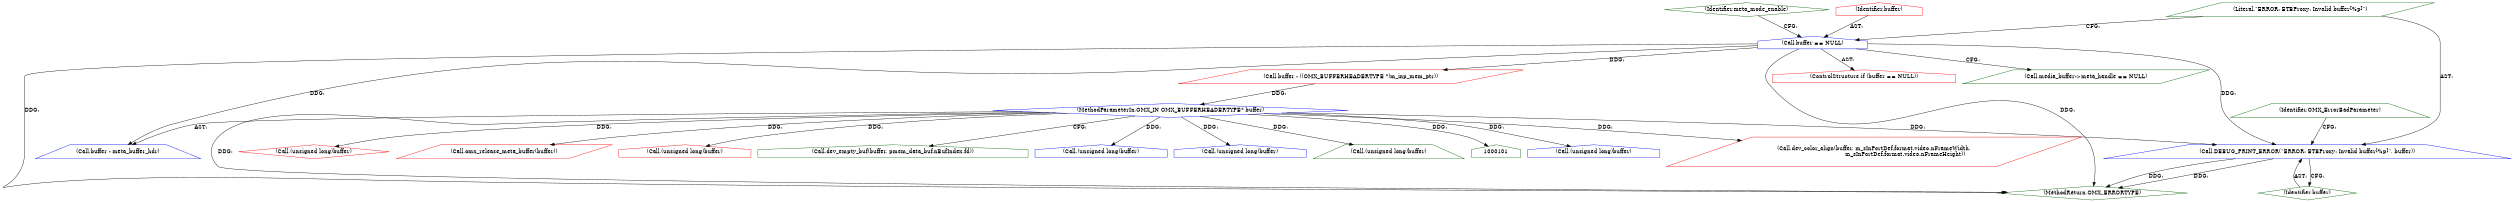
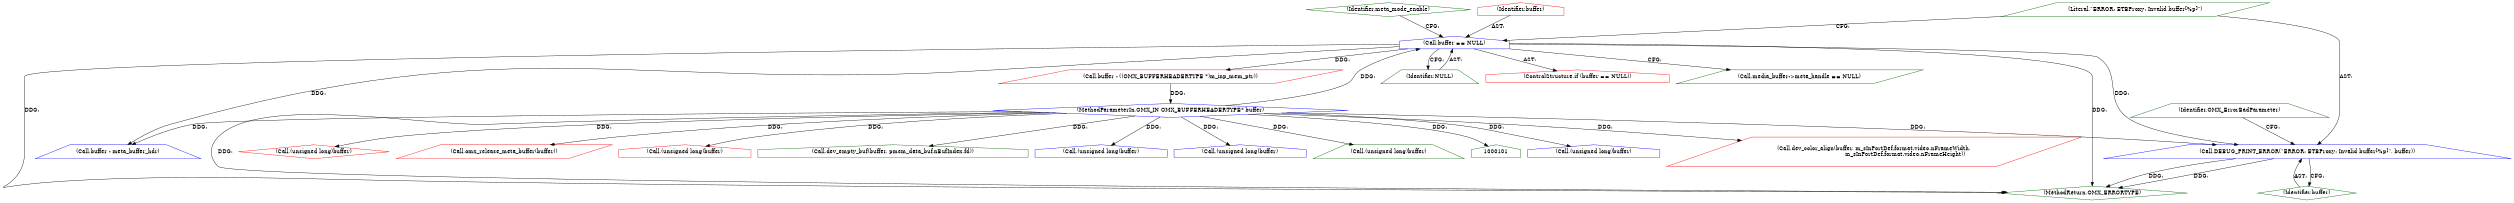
  digraph {
    node [color=darkgreen shape=house]
    n1 [color=blue label="(Call,DEBUG_PRINT_ERROR(\"ERROR: ETBProxy: Invalid buffer[%p]\", buffer))" shape=trapezium]
    n2 [label="(Identifier,buffer)" shape=diamond]
    n3 [label="(MethodReturn,OMX_ERRORTYPE)" shape=diamond]
    n4 [color=blue label="(Call,buffer == NULL)"]
    n5 [color=blue label="(Call,buffer - meta_buffer_hdr)" shape=trapezium]
    n6 [color=red label="(Call,buffer - ((OMX_BUFFERHEADERTYPE *)m_inp_mem_ptr))" shape=parallelogram]
+   n7 [label="(Identifier,NULL)" shape=trapezium]
    n8 [color=red label="(ControlStructure,if (buffer == NULL))"]
    n9 [label="(Call,media_buffer->meta_handle == NULL)" shape=parallelogram]
    n10 [color=blue label="(MethodParameterIn,OMX_IN OMX_BUFFERHEADERTYPE* buffer)" shape=diamond]
    n11 [color=blue label="(Call,(unsigned long)buffer)"]
    n12 [color=red label="(Call,dev_color_align(buffer, m_sInPortDef.format.video.nFrameWidth,\n                                    m_sInPortDef.format.video.nFrameHeight))" shape=parallelogram]
    n13 [color=red label="(Call,(unsigned long)buffer)" shape=diamond]
    n14 [color=red label="(Call,omx_release_meta_buffer(buffer))" shape=parallelogram]
    n15 [color=red label="(Call,(unsigned long)buffer)"]
    n16 [label="(Call,dev_empty_buf(buffer, pmem_data_buf,nBufIndex,fd))"]
    n17 [color=blue label="(Call,(unsigned long)buffer)"]
    n18 [color=blue label="(Call,(unsigned long)buffer)"]
    n19 [label="(Call,(unsigned long)buffer)" shape=trapezium]
    1000101
    n21 [label="(Identifier,meta_mode_enable)" shape=diamond]
    n22 [label="(Identifier,OMX_ErrorBadParameter)" shape=trapezium]
    n23 [label="(Literal,\"ERROR: ETBProxy: Invalid buffer[%p]\")" shape=parallelogram]
    n24 [color=red label="(Identifier,buffer)"]
    n1 -> n2 [label="CFG: "]
    n1 -> n3 [label="DDG: "]
    n1 -> n3 [label="DDG: "]
    n2 -> n1 [label="AST: "]
    n4 -> n1 [label="DDG: "]
    n4 -> n3 [label="DDG: "]
    n4 -> n3 [label="DDG: "]
    n4 -> n5 [label="DDG: "]
    n4 -> n6 [label="DDG: "]
+   n4 -> n7 [label="CFG: "]
    n4 -> n8 [label="AST: "]
    n4 -> n9 [label="CFG: "]
    n6 -> n10 [label="DDG: "]
+   n7 -> n4 [label="AST: "]
    n10 -> n1 [label="DDG: "]
    n10 -> n3 [label="DDG: "]
-   n10 -> n5 [label="AST: "]
+   n10 -> n4 [label="DDG: "]
+   n10 -> n5 [label="DDG: "]
    n10 -> n11 [label="DDG: "]
    n10 -> n12 [label="DDG: "]
    n10 -> n13 [label="DDG: "]
    n10 -> n14 [label="DDG: "]
    n10 -> n15 [label="DDG: "]
-   n10 -> n16 [label="CFG: "]
+   n10 -> n16 [label="DDG: "]
    n10 -> n17 [label="DDG: "]
    n10 -> n18 [label="DDG: "]
    n10 -> n19 [label="DDG: "]
    n10 -> 1000101 [label="DDG: "]
    n21 -> n4 [label="CFG: "]
    n22 -> n1 [label="CFG: "]
    n23 -> n1 [label="AST: "]
    n23 -> n4 [label="CFG: "]
    n24 -> n4 [label="AST: "]
  }
